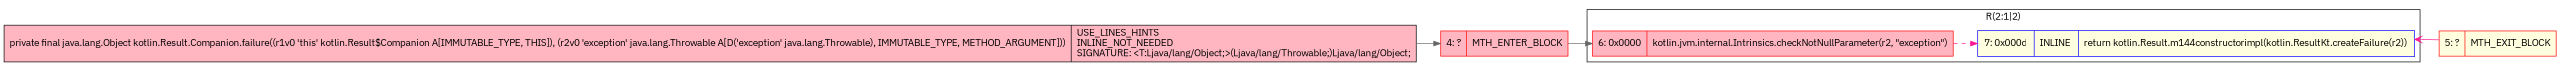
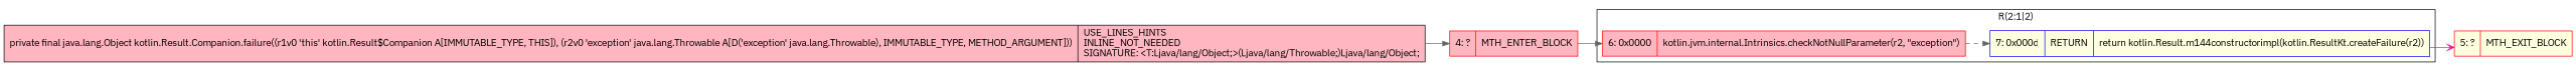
  digraph {
    fontname="IBM Plex Sans"
    rankdir=LR
    node [color=red fillcolor=lightpink fontname="IBM Plex Sans" shape=record style=filled]
    edge [arrowhead=normal color=deeppink fontname="IBM Plex Sans" style=solid]
    n1 [label="{6\:\ 0x0000|kotlin.jvm.internal.Intrinsics.checkNotNullParameter(r2, \"exception\")\l}"]
-   n2 [color=blue fillcolor=lightyellow label="{7\:\ 0x000d|INLINE\l|return kotlin.Result.m144constructorimpl(kotlin.ResultKt.createFailure(r2))\l}"]
+   n2 [color=blue fillcolor=lightyellow label="{7\:\ 0x000d|RETURN\l|return kotlin.Result.m144constructorimpl(kotlin.ResultKt.createFailure(r2))\l}"]
    n3 [fillcolor=lightyellow label="{5\:\ ?|MTH_EXIT_BLOCK\l}"]
    n4 [label="{4\:\ ?|MTH_ENTER_BLOCK\l}"]
    n5 [label="{private final java.lang.Object kotlin.Result.Companion.failure((r1v0 'this' kotlin.Result$Companion A[IMMUTABLE_TYPE, THIS]), (r2v0 'exception' java.lang.Throwable A[D('exception' java.lang.Throwable), IMMUTABLE_TYPE, METHOD_ARGUMENT]))  | USE_LINES_HINTS\lINLINE_NOT_NEEDED\lSIGNATURE: \<T:Ljava\/lang\/Object;\>(Ljava\/lang\/Throwable;)Ljava\/lang\/Object;\l}" color=""]
    subgraph cluster_1 {
      label="R(2:1|2)"
      n1
      n2
    }
-   n1 -> n2 [style=dashed]
-   n3 -> n2 [arrowhead=vee]
+   n1 -> n2 [color=gray40 style=dashed]
+   n2 -> n3 [arrowhead=vee]
    n4 -> n1 [color=gray40]
    n5 -> n4 [color=gray40]
  }
